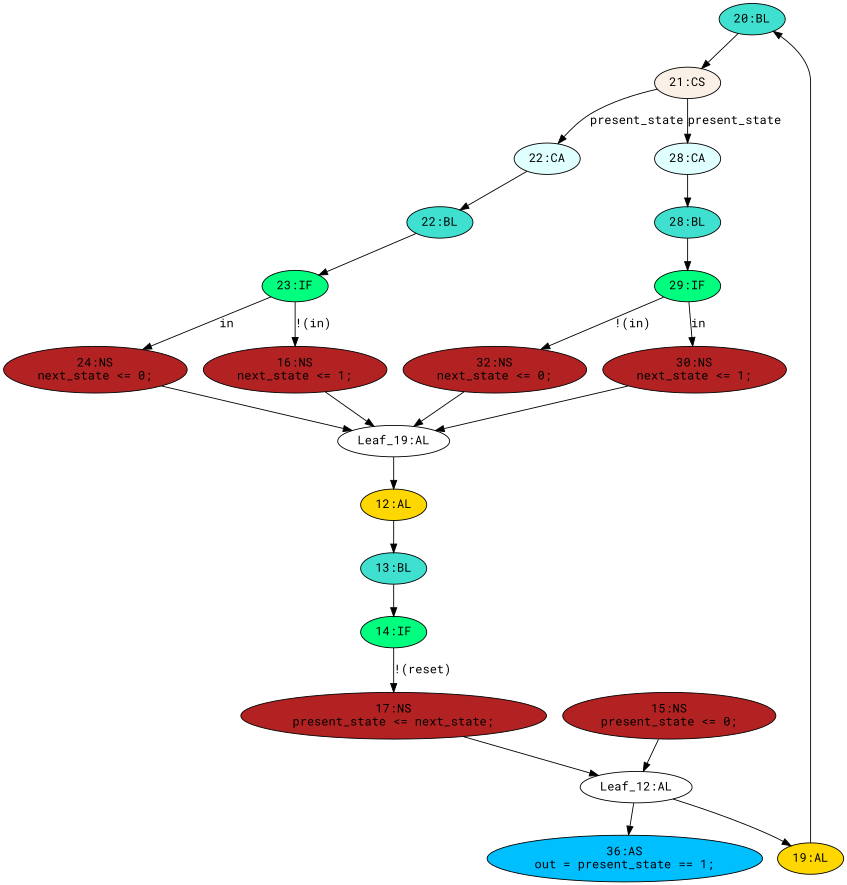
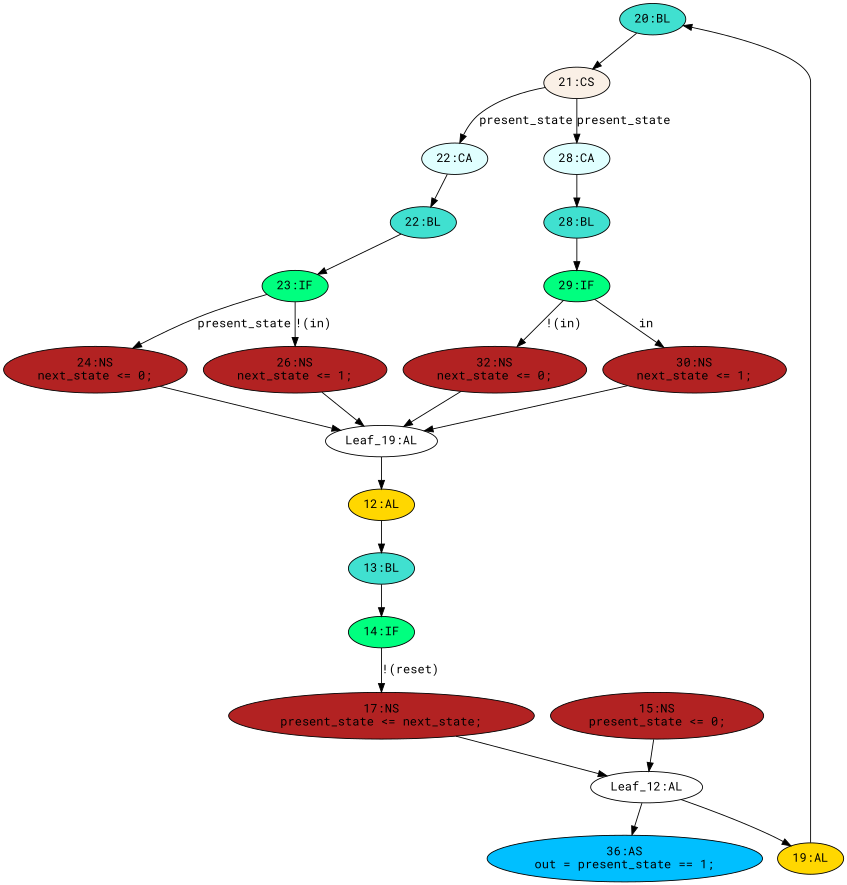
  strict digraph {
    fontname="Roboto Mono"
    node [fillcolor=firebrick fontname="Roboto Mono" statements="[]" style=filled typ=NonblockingSubstitution]
    edge [cond="[]" fontname="Roboto Mono" lineno=None]
    n1 [ast="<pyverilog.vparser.ast.Block object at 0x7f52359f1050>" fillcolor=turquoise label="20:BL" typ=Block]
    n2 [ast="<pyverilog.vparser.ast.CaseStatement object at 0x7f52359e6e90>" fillcolor=linen label="21:CS" typ=CaseStatement]
    n3 [ast="<pyverilog.vparser.ast.Case object at 0x7f52359fd6d0>" fillcolor=lightcyan label="22:CA" typ=Case]
    n4 [ast="<pyverilog.vparser.ast.Case object at 0x7f5236041610>" fillcolor=lightcyan label="28:CA" typ=Case]
    n5 [ast="<pyverilog.vparser.ast.Block object at 0x7f52359fdc50>" fillcolor=turquoise label="22:BL" typ=Block]
    n6 [ast="<pyverilog.vparser.ast.Block object at 0x7f5239b45d10>" fillcolor=turquoise label="28:BL" typ=Block]
    n7 [ast="<pyverilog.vparser.ast.IfStatement object at 0x7f52359e6150>" fillcolor=springgreen label="23:IF" typ=IfStatement]
-   n8 [ast="<pyverilog.vparser.ast.NonblockingSubstitution object at 0x7f52359e6550>" label="16:NS\nnext_state <= 1;" statements="[<pyverilog.vparser.ast.NonblockingSubstitution object at 0x7f52359e6550>]"]
+   n8 [ast="<pyverilog.vparser.ast.NonblockingSubstitution object at 0x7f52359e6550>" label="26:NS\nnext_state <= 1;" statements="[<pyverilog.vparser.ast.NonblockingSubstitution object at 0x7f52359e6550>]"]
    n9 [ast="<pyverilog.vparser.ast.NonblockingSubstitution object at 0x7f52359e6450>" label="24:NS\nnext_state <= 0;" statements="[<pyverilog.vparser.ast.NonblockingSubstitution object at 0x7f52359e6450>]"]
    n10 [def_var="['next_state']" label="Leaf_19:AL" fillcolor="" statements="" style="" typ=""]
    n11 [ast="<pyverilog.vparser.ast.Always object at 0x7f5235996810>" clk_sens=True fillcolor=gold label="12:AL" sens="['clk']" typ=Always use_var="['reset', 'next_state']"]
    n12 [ast="<pyverilog.vparser.ast.Block object at 0x7f5235996bd0>" fillcolor=turquoise label="13:BL" typ=Block]
    n13 [ast="<pyverilog.vparser.ast.NonblockingSubstitution object at 0x7f5237528ad0>" label="32:NS\nnext_state <= 0;" statements="[<pyverilog.vparser.ast.NonblockingSubstitution object at 0x7f5237528ad0>]"]
    n14 [ast="<pyverilog.vparser.ast.IfStatement object at 0x7f5235caad10>" fillcolor=springgreen label="29:IF" typ=IfStatement]
    n15 [ast="<pyverilog.vparser.ast.NonblockingSubstitution object at 0x7f5235caaf90>" label="30:NS\nnext_state <= 1;" statements="[<pyverilog.vparser.ast.NonblockingSubstitution object at 0x7f5235caaf90>]"]
    n16 [ast="<pyverilog.vparser.ast.IfStatement object at 0x7f52359e3890>" fillcolor=springgreen label="14:IF" typ=IfStatement]
    n17 [ast="<pyverilog.vparser.ast.Assign object at 0x7f5235898c90>" def_var="['out']" fillcolor=deepskyblue label="36:AS\nout = present_state == 1;" typ=Assign use_var="['present_state']"]
    n18 [ast="<pyverilog.vparser.ast.NonblockingSubstitution object at 0x7f52359e3e10>" label="15:NS\npresent_state <= 0;" statements="[<pyverilog.vparser.ast.NonblockingSubstitution object at 0x7f52359e3e10>]"]
    n19 [def_var="['present_state']" label="Leaf_12:AL" fillcolor="" statements="" style="" typ=""]
    n20 [ast="<pyverilog.vparser.ast.Always object at 0x7f5235c46550>" clk_sens=False fillcolor=gold label="19:AL" sens="['present_state', 'in']" typ=Always use_var="['present_state', 'in']"]
    n21 [ast="<pyverilog.vparser.ast.NonblockingSubstitution object at 0x7f523598e550>" label="17:NS\npresent_state <= next_state;" statements="[<pyverilog.vparser.ast.NonblockingSubstitution object at 0x7f523598e550>]"]
    n1 -> n2
    n2 -> n3 [cond="['present_state']" label=present_state lineno=21]
    n2 -> n4 [cond="['present_state']" label=present_state lineno=21]
    n3 -> n5
    n4 -> n6
    n5 -> n7
    n6 -> n14
    n7 -> n8 [cond="['in']" label="!(in)" lineno=23]
-   n7 -> n9 [cond="['in']" label=in lineno=23]
+   n7 -> n9 [cond="['in']" label=present_state lineno=23]
    n8 -> n10
    n9 -> n10
    n10 -> n11 [cond="" lineno=""]
    n11 -> n12
    n12 -> n16
    n13 -> n10
    n14 -> n13 [cond="['in']" label="!(in)" lineno=29]
    n14 -> n15 [cond="['in']" label=in lineno=29]
    n15 -> n10
    n16 -> n21 [cond="['reset']" label="!(reset)" lineno=14]
    n18 -> n19
    n19 -> n17 [cond="" lineno=""]
    n19 -> n20 [cond="" lineno=""]
    n20 -> n1
    n21 -> n19
  }
